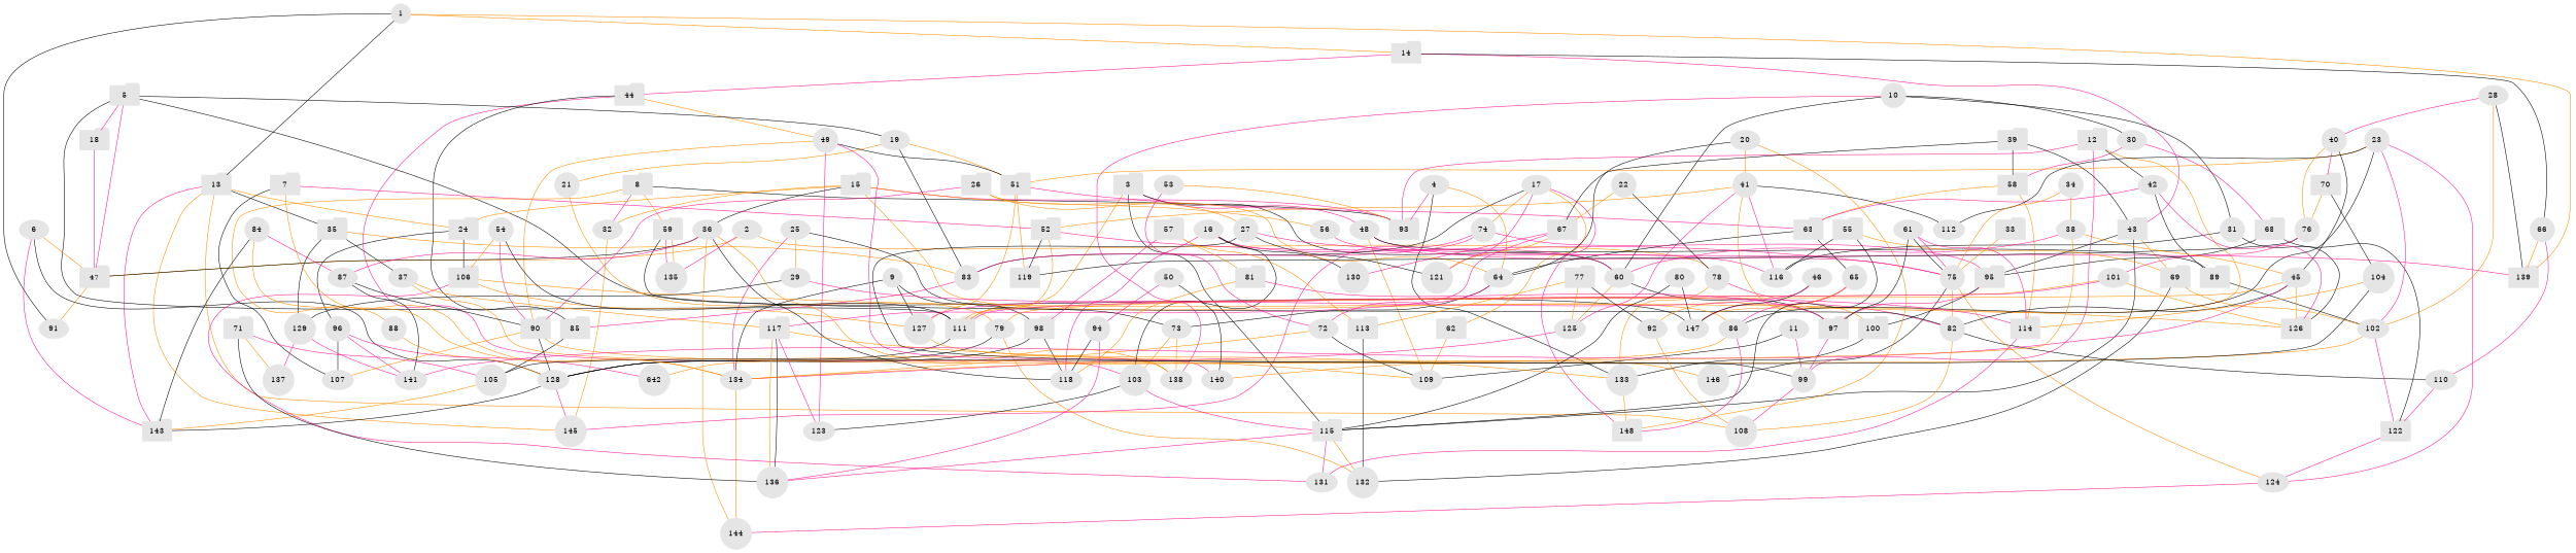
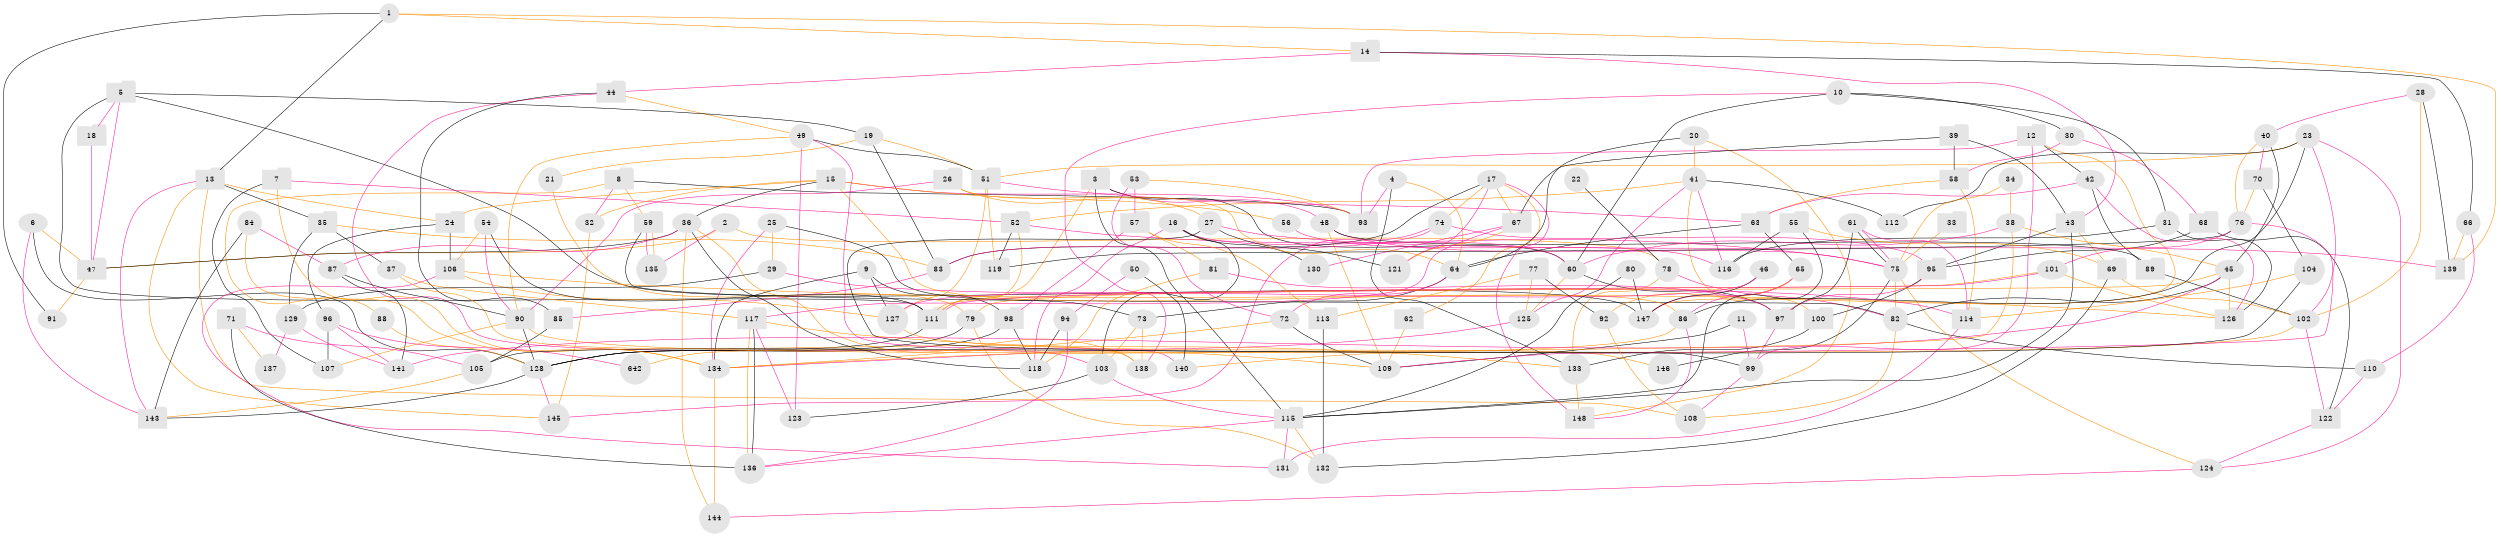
  graph {
    fontname="DejaVu Serif"
    node [color=gray90 fontname="DejaVu Serif" shape=folder style=filled]
    edge [color=darkorange fontname="DejaVu Serif"]
    1 [shape=circle]
    13
    14
    91 [shape=ellipse]
    139
    143
    24
    35
    108 [shape=circle]
    145 [shape=circle]
    43
    44
    66 [shape=circle]
    2 [shape=ellipse]
    47
    78 [shape=circle]
    135 [shape=circle]
    133 [shape=circle]
    82 [shape=circle]
    48 [shape=ellipse]
    3
    60 [shape=ellipse]
    111
    115
    109 [shape=ellipse]
    75 [shape=circle]
    89
    125 [shape=ellipse]
    97
    128 [shape=ellipse]
    132 [shape=circle]
    136 [shape=circle]
    131 [shape=ellipse]
    4 [shape=ellipse]
    64 [shape=ellipse]
    93
    73 [shape=ellipse]
    72 [shape=ellipse]
    148
    5
    18
    19 [shape=ellipse]
    147 [shape=ellipse]
    83 [shape=circle]
    21 [shape=circle]
    51
    6 [shape=ellipse]
    7
    52
    107 [shape=ellipse]
    134 [shape=ellipse]
    119
    144 [shape=circle]
    8
    32 [shape=ellipse]
    59
    88 [shape=circle]
    9 [shape=circle]
    98
    127 [shape=circle]
    118 [shape=ellipse]
    146 [shape=circle]
    10 [shape=circle]
    30 [shape=ellipse]
    31 [shape=circle]
    138 [shape=ellipse]
    58
    68
    116 [shape=ellipse]
    126
    11 [shape=ellipse]
    99 [shape=circle]
    12
    42 [shape=ellipse]
    63
    96 [shape=circle]
    106
    129 [shape=circle]
    37 [shape=ellipse]
    69
    95
    103 [shape=circle]
    49 [shape=circle]
    85
    110 [shape=ellipse]
    15
    36 [shape=ellipse]
    56 [shape=ellipse]
    86 [shape=ellipse]
    87 [shape=ellipse]
    n91 [label=642 shape=circle]
    16 [shape=ellipse]
    130 [shape=circle]
    123 [shape=ellipse]
    17 [shape=ellipse]
    62
    74 [shape=circle]
    121 [shape=circle]
    79 [shape=ellipse]
    20 [shape=ellipse]
    41 [shape=circle]
    112 [shape=ellipse]
    100
    22 [shape=circle]
    67
    117
    23 [shape=circle]
    102 [shape=ellipse]
    124 [shape=ellipse]
    140 [shape=ellipse]
    122
    141 [shape=ellipse]
    25 [shape=ellipse]
    29 [shape=ellipse]
    114
    26
    27 [shape=circle]
    90
    28 [shape=ellipse]
    40 [shape=circle]
    45 [shape=ellipse]
    70
    76 [shape=circle]
    137 [shape=circle]
    33
    34 [shape=circle]
    38 [shape=ellipse]
    39
    104 [shape=circle]
    101 [shape=ellipse]
    65 [shape=circle]
    105 [shape=circle]
    46 [shape=ellipse]
    50 [shape=ellipse]
    94 [shape=circle]
    53 [shape=ellipse]
    57
    81
    113
    54 [shape=circle]
    55
    61 [shape=ellipse]
    92 [shape=ellipse]
    71
    77
    80 [shape=ellipse]
    84 [shape=circle]
    1 -- 13 [color=black]
    1 -- 14
    1 -- 91 [color=black]
    1 -- 139
    13 -- 143 [color=deeppink]
    13 -- 24
    13 -- 35 [color=black]
    13 -- 108
    13 -- 145
    14 -- 43 [color=deeppink]
    14 -- 44 [color=deeppink]
    14 -- 66 [color=black]
    24 -- 96 [color=black]
    24 -- 106 [color=black]
    35 -- 83
    35 -- 129 [color=black]
    35 -- 37 [color=black]
    43 -- 115 [color=black]
    43 -- 69
    43 -- 95 [color=black]
    44 -- 103 [color=deeppink]
    44 -- 49
    44 -- 85 [color=black]
    66 -- 139
    66 -- 110 [color=deeppink]
    2 -- 47
    2 -- 78
    2 -- 135 [color=deeppink]
    47 -- 91
    78 -- 133
    78 -- 82 [color=deeppink]
    133 -- 148
    82 -- 108
    82 -- 110 [color=black]
    48 -- 109
    48 -- 75 [color=deeppink]
    48 -- 89 [color=black]
    3 -- 48 [color=deeppink]
    3 -- 60 [color=black]
    3 -- 111
    3 -- 115 [color=black]
    60 -- 125
    60 -- 97 [color=black]
    111 -- 128 [color=black]
    115 -- 132
    115 -- 136 [color=deeppink]
    115 -- 131 [color=deeppink]
    75 -- 82
    75 -- 146 [color=black]
    75 -- 124
    89 -- 102 [color=black]
    125 -- 134 [color=deeppink]
    97 -- 99 [color=deeppink]
    128 -- 143 [color=black]
    128 -- 145 [color=deeppink]
    4 -- 133 [color=black]
    4 -- 64
    4 -- 93 [color=deeppink]
    64 -- 73 [color=black]
    64 -- 72 [color=deeppink]
    73 -- 138
    73 -- 103
    72 -- 109 [color=black]
    72 -- 134
    5 -- 47 [color=deeppink]
    5 -- 111 [color=black]
    5 -- 18 [color=deeppink]
    5 -- 19 [color=black]
    5 -- 147 [color=black]
    18 -- 47 [color=deeppink]
    19 -- 83 [color=black]
    19 -- 21
    19 -- 51
    83 -- 85 [color=deeppink]
    21 -- 79
    51 -- 119
    51 -- 127
    51 -- 63 [color=deeppink]
    6 -- 143 [color=deeppink]
    6 -- 47
    6 -- 128 [color=black]
    7 -- 52 [color=deeppink]
    7 -- 107 [color=black]
    7 -- 134
    52 -- 111
    52 -- 75 [color=deeppink]
    52 -- 119 [color=black]
    134 -- 144
    8 -- 93 [color=black]
    8 -- 32 [color=deeppink]
    8 -- 59
    8 -- 88
    32 -- 145
    59 -- 135 [color=deeppink]
    59 -- 135
    59 -- 82 [color=black]
    88 -- 128
    9 -- 134 [color=black]
    9 -- 98 [color=black]
    9 -- 127 [color=black]
    98 -- 128 [color=black]
    98 -- 118 [color=black]
    127 -- 146
    10 -- 60 [color=black]
    10 -- 30 [color=black]
    10 -- 31 [color=black]
    10 -- 138 [color=deeppink]
    30 -- 58 [color=deeppink]
    30 -- 68 [color=deeppink]
    31 -- 116 [color=black]
    31 -- 126 [color=black]
    58 -- 63
    58 -- 114
    68 -- 95 [color=black]
    68 -- 122 [color=black]
    11 -- 109 [color=black]
    11 -- 99 [color=deeppink]
    99 -- 108 [color=deeppink]
    12 -- 93 [color=deeppink]
    12 -- 147
    12 -- 99 [color=deeppink]
    12 -- 42 [color=black]
    42 -- 89 [color=black]
    42 -- 126 [color=deeppink]
    42 -- 63 [color=deeppink]
    63 -- 64 [color=black]
    63 -- 65 [color=black]
    96 -- 107 [color=black]
    96 -- n91 [color=deeppink]
    96 -- 141 [color=deeppink]
    106 -- 131 [color=deeppink]
    106 -- 127
    106 -- 126
    129 -- 141 [color=deeppink]
    129 -- 137 [color=deeppink]
    37 -- 138
    37 -- 117
    69 -- 132 [color=black]
    69 -- 102
    95 -- 97 [color=deeppink]
    95 -- 100 [color=black]
    103 -- 115 [color=deeppink]
    103 -- 123 [color=black]
    49 -- 51 [color=black]
    49 -- 123 [color=deeppink]
    49 -- 140 [color=deeppink]
    49 -- 90
    85 -- 105 [color=black]
    110 -- 122 [color=deeppink]
    15 -- 24
    15 -- 93 [color=deeppink]
    15 -- 32
    15 -- 36 [color=black]
    15 -- 56
    15 -- 86
    36 -- 47 [color=black]
    36 -- 144
    36 -- 118 [color=black]
    36 -- 138
    36 -- 87 [color=deeppink]
    56 -- 116 [color=deeppink]
    86 -- 148 [color=deeppink]
    86 -- n91
    87 -- 141 [color=black]
    87 -- 90 [color=black]
    16 -- 60 [color=deeppink]
    16 -- 118 [color=deeppink]
    16 -- 103 [color=black]
    16 -- 130 [color=black]
    17 -- 148 [color=deeppink]
    17 -- 83 [color=black]
    17 -- 62
    17 -- 74
    17 -- 121 [color=deeppink]
    62 -- 109
    74 -- 145 [color=deeppink]
    74 -- 83 [color=deeppink]
    74 -- 95 [color=deeppink]
    79 -- 128 [color=black]
    79 -- 132
    20 -- 64 [color=black]
    20 -- 148
    20 -- 41
    41 -- 125 [color=deeppink]
    41 -- 52
    41 -- 116 [color=deeppink]
    41 -- 112 [color=black]
    41 -- 100
    100 -- 133 [color=black]
    22 -- 78 [color=black]
-   22 -- 67
+   17 -- 67
    67 -- 130 [color=deeppink]
    67 -- 121
    67 -- 117 [color=deeppink]
    117 -- 133
    117 -- 136
    117 -- 136 [color=black]
    117 -- 123 [color=deeppink]
    23 -- 51
    23 -- 86 [color=black]
    23 -- 112 [color=black]
    23 -- 102 [color=deeppink]
    23 -- 124 [color=deeppink]
    102 -- 140
    102 -- 122 [color=deeppink]
    124 -- 144 [color=deeppink]
    122 -- 124 [color=deeppink]
    25 -- 73 [color=black]
    25 -- 134 [color=deeppink]
    25 -- 29
    29 -- 129 [color=black]
    29 -- 114 [color=deeppink]
    114 -- 131 [color=deeppink]
    26 -- 64
    26 -- 27
    26 -- 90 [color=deeppink]
    27 -- 139 [color=deeppink]
    27 -- 99 [color=black]
    27 -- 121 [color=black]
    90 -- 109
    90 -- 128 [color=black]
    90 -- 107
    28 -- 139 [color=black]
    28 -- 102
    28 -- 40 [color=deeppink]
    40 -- 45 [color=black]
    40 -- 70 [color=deeppink]
    40 -- 76
    45 -- 82 [color=black]
    45 -- 126
    45 -- 79
    45 -- 141 [color=deeppink]
    70 -- 76
    70 -- 104 [color=black]
+   76 -- 109 [color=deeppink]
    76 -- 119 [color=black]
    76 -- 101 [color=deeppink]
    33 -- 75
    34 -- 75
    34 -- 38
    38 -- 60 [color=deeppink]
    38 -- 134
    38 -- 45
    39 -- 43 [color=black]
    39 -- 58 [color=black]
    39 -- 67 [color=black]
    104 -- 114
    104 -- 105 [color=black]
    101 -- 111
    101 -- 111 [color=deeppink]
    101 -- 126
    65 -- 147 [color=deeppink]
    65 -- 86 [color=deeppink]
    65 -- 92
    105 -- 143
    46 -- 147 [color=black]
    46 -- 127 [color=deeppink]
    50 -- 140 [color=black]
    50 -- 94 [color=deeppink]
    94 -- 136 [color=deeppink]
    94 -- 118 [color=black]
    53 -- 93
    53 -- 72 [color=deeppink]
+   53 -- 57 [color=deeppink]
    57 -- 98 [color=deeppink]
    57 -- 81
    57 -- 113
    81 -- 97 [color=deeppink]
    81 -- 118
    113 -- 132 [color=black]
    54 -- 111 [color=black]
    54 -- 106
    54 -- 90 [color=deeppink]
    55 -- 115 [color=black]
    55 -- 116 [color=black]
    55 -- 69
    61 -- 75 [color=black]
    61 -- 75 [color=deeppink]
    61 -- 97 [color=black]
    61 -- 114 [color=deeppink]
    92 -- 108
    71 -- 136 [color=black]
    71 -- 137
    71 -- 105 [color=deeppink]
    77 -- 125
    77 -- 113
    77 -- 92 [color=black]
    80 -- 115 [color=black]
    80 -- 147 [color=black]
    84 -- 143 [color=black]
    84 -- 134
    84 -- 87 [color=deeppink]
  }
